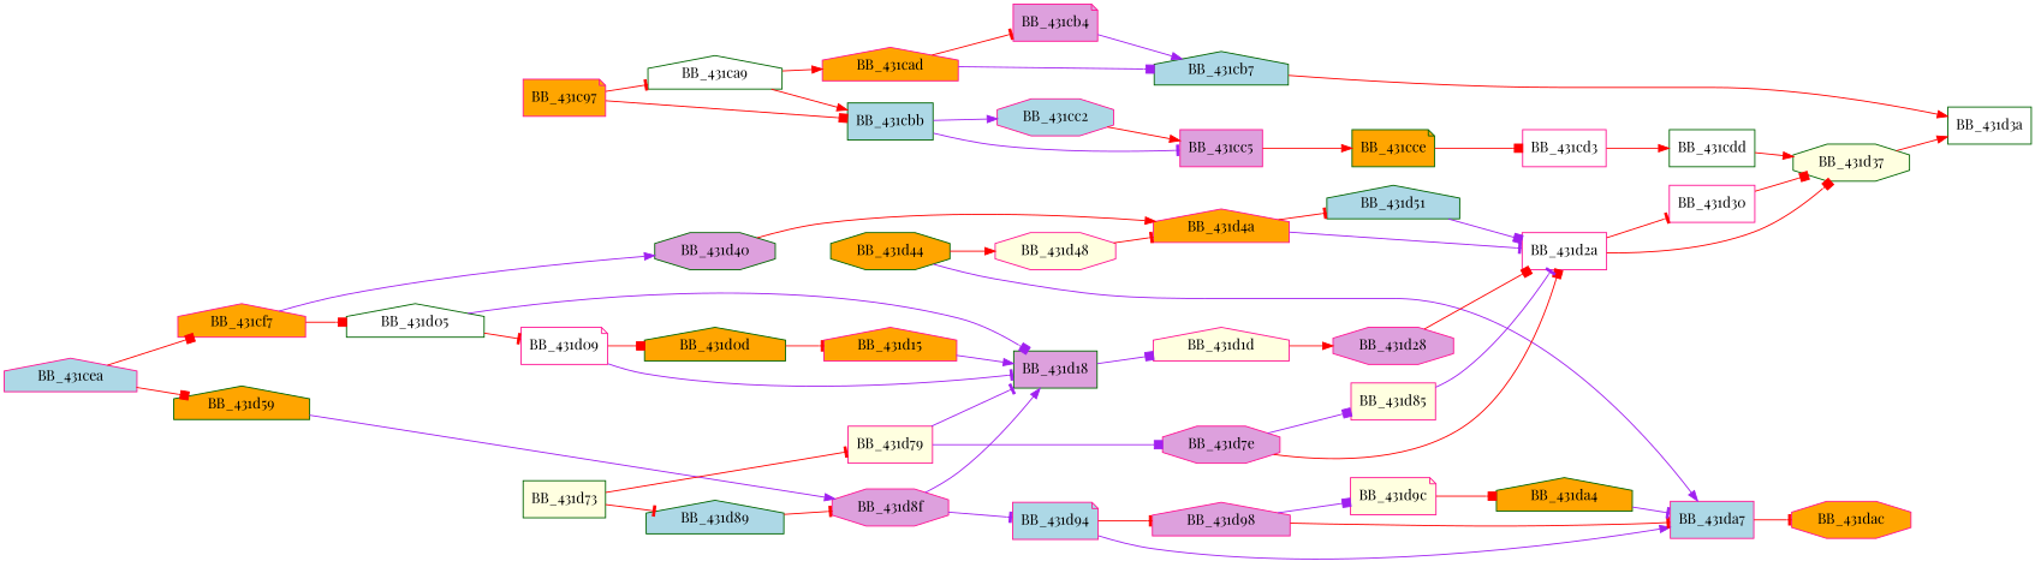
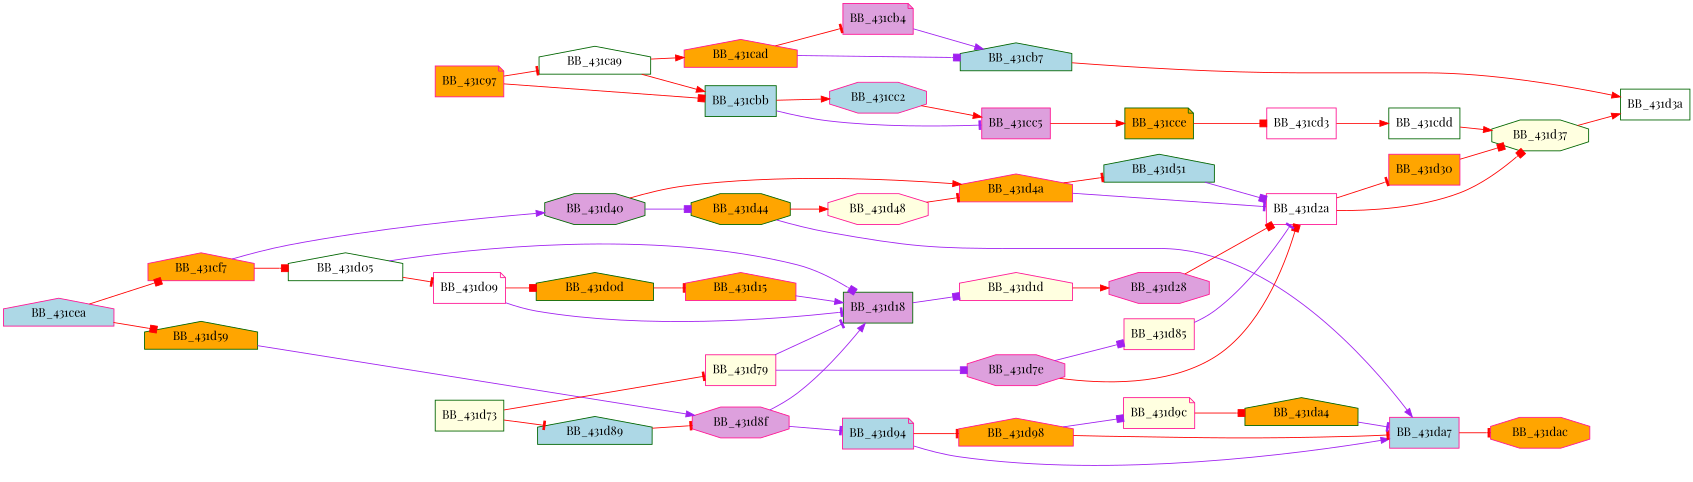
  digraph {
    fontname="Playfair Display"
    rankdir=LR
    node [color=deeppink fillcolor=orange fontname="Playfair Display" shape=house style=filled]
    edge [arrowhead=tee color=red fontname="Playfair Display"]
    BB_431c97 [shape=note]
    BB_431ca9 [color=darkgreen fillcolor=white]
    BB_431cbb [color=darkgreen fillcolor=lightblue shape=box]
    BB_431cad
    BB_431cc2 [fillcolor=lightblue shape=octagon]
    BB_431cc5 [fillcolor=plum shape=box]
    BB_431cb4 [fillcolor=plum shape=note]
    BB_431cb7 [color=darkgreen fillcolor=lightblue]
    BB_431cce [color=darkgreen shape=note]
    BB_431d3a [color=darkgreen fillcolor=white shape=box]
    BB_431cd3 [fillcolor=white shape=box]
    BB_431cdd [color=darkgreen fillcolor=white shape=box]
    BB_431cea [fillcolor=lightblue]
    BB_431cf7
    BB_431d59 [color=darkgreen]
    BB_431d37 [color=darkgreen fillcolor=lightyellow shape=octagon]
    BB_431d05 [color=darkgreen fillcolor=white]
    BB_431d40 [color=darkgreen fillcolor=plum shape=octagon]
    BB_431d8f [fillcolor=plum shape=octagon]
    BB_431d09 [fillcolor=white shape=note]
    BB_431d18 [color=darkgreen fillcolor=plum shape=box]
    BB_431d44 [color=darkgreen shape=octagon]
    BB_431d4a
    BB_431d73 [color=darkgreen fillcolor=lightyellow shape=box]
    BB_431d79 [fillcolor=lightyellow shape=box]
    BB_431d89 [color=darkgreen fillcolor=lightblue]
    BB_431d0d [color=darkgreen]
    BB_431d1d [fillcolor=lightyellow]
    BB_431d48 [fillcolor=lightyellow shape=octagon]
    BB_431da7 [fillcolor=lightblue shape=box]
    BB_431d2a [fillcolor=white shape=box]
    BB_431d51 [color=darkgreen fillcolor=lightblue]
    BB_431d15
    BB_431d28 [fillcolor=plum shape=octagon]
-   BB_431d30 [fillcolor=white shape=box]
+   BB_431d30 [shape=box]
    BB_431dac [shape=octagon]
    BB_431d7e [fillcolor=plum shape=octagon]
    BB_431d85 [fillcolor=lightyellow shape=box]
    BB_431d94 [fillcolor=lightblue shape=note]
-   BB_431d98 [fillcolor=plum]
+   BB_431d98
    BB_431d9c [fillcolor=lightyellow shape=note]
    BB_431da4 [color=darkgreen]
    BB_431c97 -> BB_431ca9
    BB_431c97 -> BB_431cbb [arrowhead=box]
    BB_431ca9 -> BB_431cbb [arrowhead=normal]
    BB_431ca9 -> BB_431cad [arrowhead=normal]
-   BB_431cbb -> BB_431cc2 [arrowhead=normal color=purple]
+   BB_431cbb -> BB_431cc2 [arrowhead=normal]
    BB_431cbb -> BB_431cc5 [color=purple]
    BB_431cad -> BB_431cb4
    BB_431cad -> BB_431cb7 [arrowhead=box color=purple]
    BB_431cc2 -> BB_431cc5 [arrowhead=normal]
    BB_431cc5 -> BB_431cce [arrowhead=normal]
    BB_431cb4 -> BB_431cb7 [arrowhead=normal color=purple]
    BB_431cb7 -> BB_431d3a [arrowhead=normal]
    BB_431cce -> BB_431cd3 [arrowhead=box]
    BB_431cd3 -> BB_431cdd [arrowhead=normal]
    BB_431cdd -> BB_431d37 [arrowhead=normal]
    BB_431cea -> BB_431cf7 [arrowhead=box]
    BB_431cea -> BB_431d59 [arrowhead=box]
    BB_431cf7 -> BB_431d05 [arrowhead=box]
    BB_431cf7 -> BB_431d40 [arrowhead=normal color=purple]
    BB_431d59 -> BB_431d8f [arrowhead=normal color=purple]
    BB_431d37 -> BB_431d3a [arrowhead=normal]
    BB_431d05 -> BB_431d09
    BB_431d05 -> BB_431d18 [arrowhead=box color=purple]
+   BB_431d40 -> BB_431d44 [arrowhead=box color=purple]
    BB_431d40 -> BB_431d4a [arrowhead=normal]
    BB_431d8f -> BB_431d18 [arrowhead=normal color=purple]
    BB_431d8f -> BB_431d94 [color=purple]
    BB_431d09 -> BB_431d18 [color=purple]
    BB_431d09 -> BB_431d0d [arrowhead=box]
    BB_431d18 -> BB_431d1d [arrowhead=box color=purple]
    BB_431d44 -> BB_431d48 [arrowhead=normal]
    BB_431d44 -> BB_431da7 [arrowhead=normal color=purple]
    BB_431d4a -> BB_431d2a [color=purple]
    BB_431d4a -> BB_431d51
    BB_431d73 -> BB_431d79
    BB_431d73 -> BB_431d89
    BB_431d79 -> BB_431d18 [color=purple]
    BB_431d79 -> BB_431d7e [arrowhead=box color=purple]
    BB_431d89 -> BB_431d8f
    BB_431d0d -> BB_431d15
    BB_431d1d -> BB_431d28 [arrowhead=normal]
    BB_431d48 -> BB_431d4a
    BB_431da7 -> BB_431dac
    BB_431d2a -> BB_431d37 [arrowhead=box]
    BB_431d2a -> BB_431d30
    BB_431d51 -> BB_431d2a [arrowhead=box color=purple]
    BB_431d15 -> BB_431d18 [arrowhead=normal color=purple]
    BB_431d28 -> BB_431d2a [arrowhead=box]
    BB_431d30 -> BB_431d37 [arrowhead=box]
    BB_431d7e -> BB_431d2a [arrowhead=box]
    BB_431d7e -> BB_431d85 [arrowhead=box color=purple]
    BB_431d85 -> BB_431d2a [color=purple]
    BB_431d94 -> BB_431da7 [arrowhead=normal color=purple]
    BB_431d94 -> BB_431d98
    BB_431d98 -> BB_431da7
    BB_431d98 -> BB_431d9c [arrowhead=box color=purple]
    BB_431d9c -> BB_431da4 [arrowhead=box]
    BB_431da4 -> BB_431da7 [color=purple]
  }
